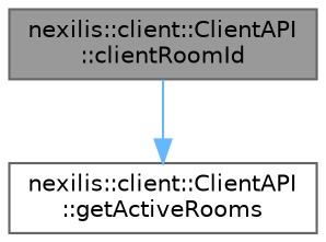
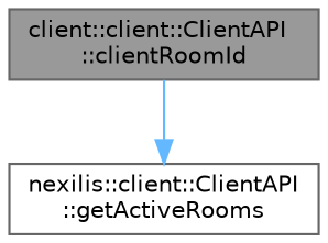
  digraph {
    rankdir=TB
    node [fontname=Helvetica fontsize=10 shape=box style=filled]
-   n1 [color=gray40 fillcolor=grey60 fontcolor=black height=0.2 label="nexilis::client::ClientAPI\l::clientRoomId" width=0.4]
+   n1 [color=gray40 fillcolor=grey60 fontcolor=black height=0.2 label="client::client::ClientAPI\l::clientRoomId" width=0.4]
    n2 [color=grey40 fillcolor=white height=0.2 label="nexilis::client::ClientAPI\l::getActiveRooms" width=0.4]
    n1 -> n2 [color=steelblue1 fontname=Helvetica fontsize=10 labelfontname=Helvetica labelfontsize=10 style=solid]
  }
